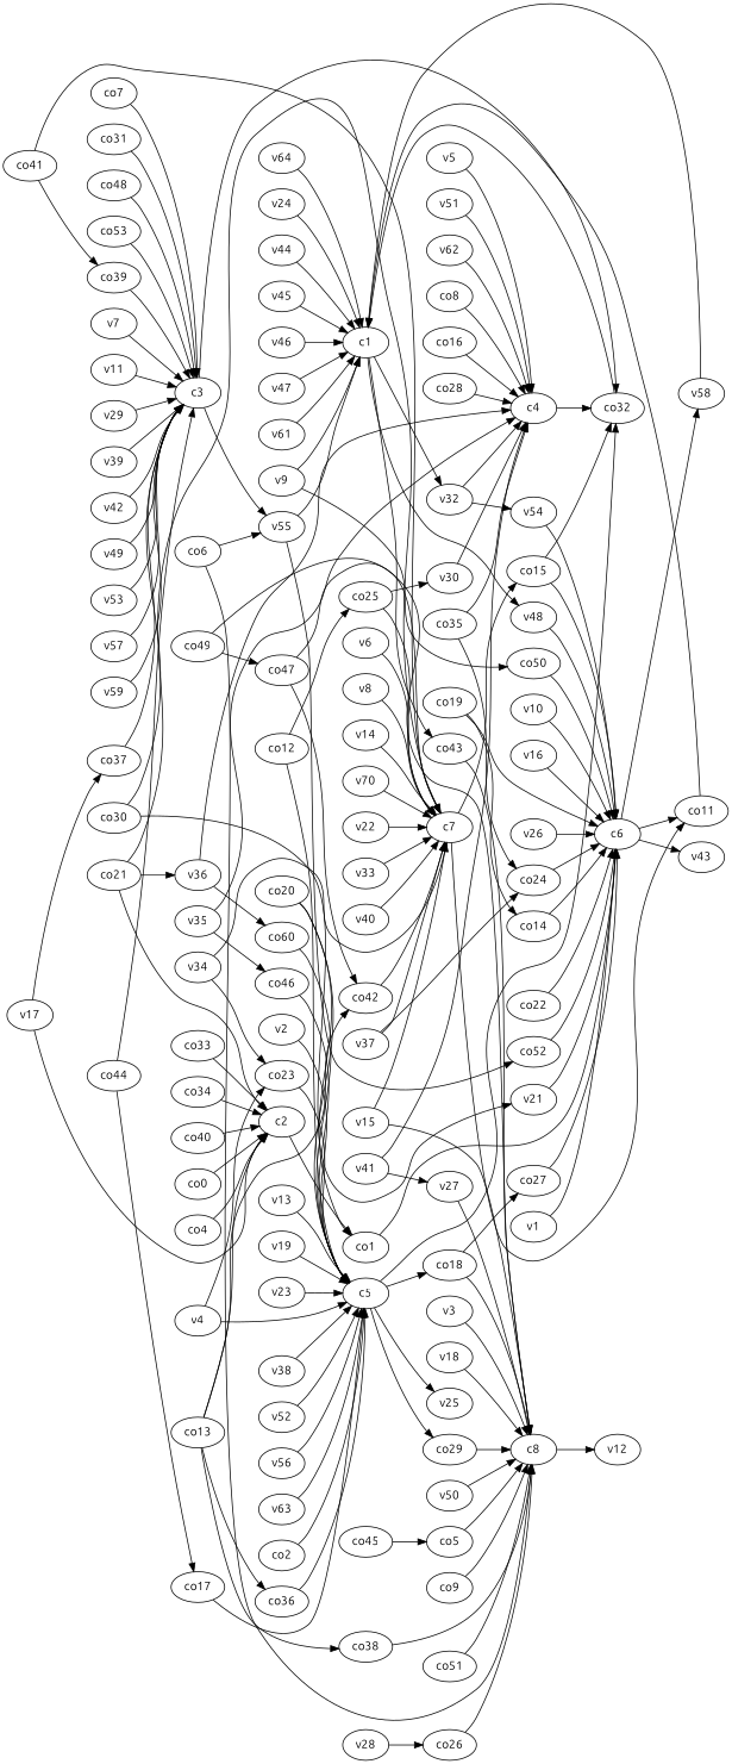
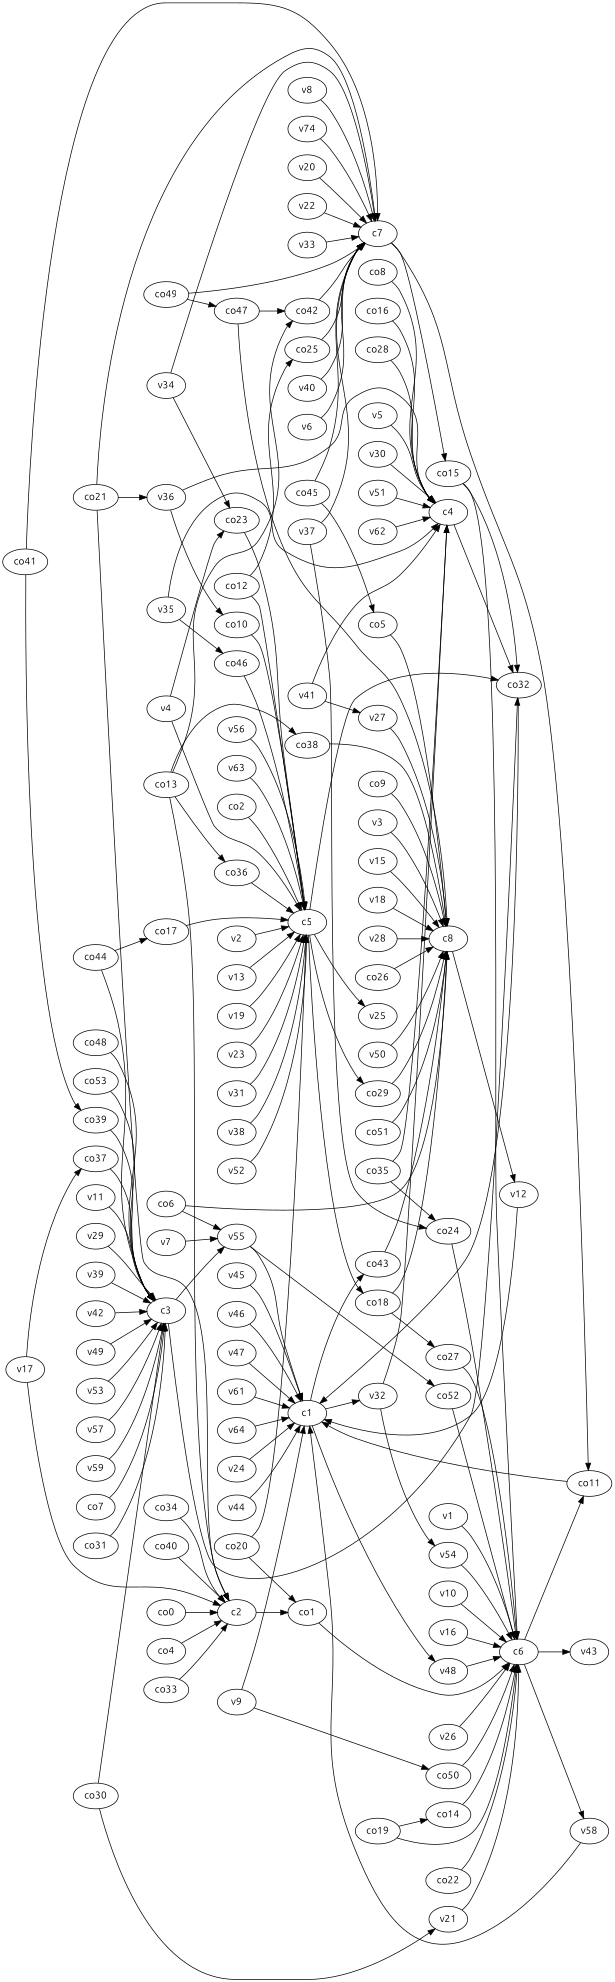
  strict digraph {
    fontname=Ubuntu
    rankdir=LR
    node [fontname=Ubuntu]
    edge [fontname=Ubuntu weight=1]
    c1
    v32
    v48
    co43
    c4
    v54
    c6
    c8
    c2
    co1
    c3
    v55
    co32
    co52
    c5
    co18
    co29
    v25
    co27
    v58
    co11
    v43
    c7
    co15
    v12
    v1
    v2
    v3
    v4
    co23
    v5
    v6
    v7
    v8
    v9
    co50
    v10
    v11
    v13
-   v14
+   v14 [label=v74]
    v15
    v16
    v17
    co37
    v18
    v19
-   v20 [label=v70]
+   v20
    v21
    v22
    v23
    v24
    v26
    v27
    v28
    v29
    v30
+   v31
    v33
    v34
    v35
    co46
    v36
-   co10 [label=co60]
+   co10
    v37
    co24
    v38
    v39
    v40
    v41
    v42
    v44
    v45
    v46
    v47
    v49
    v50
    v51
    v52
    v53
    v56
    v57
    v59
    co13
    co36
    co38
    co42
    v61
    v62
    v63
    v64
    co2
    n92 [label=co0]
    co4
    co5
    co6
    co7
    co8
    co9
    co12
    co25
    co14
    co16
    co17
    co19
    co20
    co21
    co22
    co26
    co28
    co30
    co31
    co33
    co34
    co35
    co39
    co40
    co41
    co44
    co45
    co47
    co48
    co49
    co51
    co53
    c1 -> v32
    c1 -> v48
    c1 -> co43
    v32 -> c4
    v32 -> v54
    v48 -> c6
    co43 -> c8
    c4 -> co32
    v54 -> c6
    c6 -> v58
    c6 -> co11
    c6 -> v43
    c8 -> v12
    c2 -> co1
    co1 -> c6
    c3 -> v55
    c3 -> co32
    v55 -> c1
    v55 -> co52
    co32 -> c1
    co52 -> c6
    c5 -> co32
    c5 -> co18
    c5 -> co29
    c5 -> v25
    co18 -> c8
    co18 -> co27
    co29 -> c8
    co27 -> c6
    v58 -> c1
    co11 -> c1
    c7 -> co11
    c7 -> co15
    co15 -> c6
    co15 -> co32
+   v12 -> c1
    v1 -> c6
    v2 -> c5
    v3 -> c8
    v4 -> c5
    v4 -> co23
    co23 -> c5
    v5 -> c4
    v6 -> c7
-   v7 -> c3
+   v7 -> v55
    v8 -> c7
    v9 -> c1
    v9 -> co50
    co50 -> c6
    v10 -> c6
    v11 -> c3
    v13 -> c5
    v14 -> c7
    v15 -> c8
    v16 -> c6
    v17 -> c2
    v17 -> co37
    co37 -> c3
    v18 -> c8
    v19 -> c5
    v20 -> c7
    v21 -> c6
    v22 -> c7
    v23 -> c5
    v24 -> c1
    v26 -> c6
    v27 -> c8
-   v28 -> co26
+   v28 -> c8
    v29 -> c3
    v30 -> c4
+   v31 -> c5
    v33 -> c7
    v34 -> c7
    v34 -> co23
    v35 -> c4
    v35 -> co46
    co46 -> c5
    v36 -> c4
    v36 -> co10
    co10 -> c5
    v37 -> c7
    v37 -> co24
    co24 -> c6
    v38 -> c5
    v39 -> c3
    v40 -> c7
    v41 -> c4
    v41 -> v27
    v42 -> c3
    v44 -> c1
    v45 -> c1
    v46 -> c1
    v47 -> c1
    v49 -> c3
    v50 -> c8
    v51 -> c4
    v52 -> c5
    v53 -> c3
    v56 -> c5
    v57 -> c3
    v59 -> c3
    co13 -> c2
    co13 -> co36
    co13 -> co38
    co13 -> co42
    co36 -> c5
    co38 -> c8
    co42 -> c7
    v61 -> c1
    v62 -> c4
    v63 -> c5
    v64 -> c1
    co2 -> c5
    n92 -> c2
    co4 -> c2
    co5 -> c8
    co6 -> c8
    co6 -> v55
    co7 -> c3
    co8 -> c4
    co9 -> c8
    co12 -> c5
    co12 -> co25
    co25 -> c7
-   co25 -> v30
    co14 -> c6
    co16 -> c4
    co17 -> c5
    co19 -> c6
    co19 -> co14
    co20 -> co1
    co20 -> c5
    co21 -> c2
    co21 -> c7
    co21 -> v36
    co22 -> c6
    co26 -> c8
    co28 -> c4
    co30 -> c3
    co30 -> v21
    co31 -> c3
    co33 -> c2
    co34 -> c2
    co35 -> c4
    co35 -> co24
    co39 -> c3
    co40 -> c2
    co41 -> c7
    co41 -> co39
    co44 -> c3
    co44 -> co17
-   v15 -> c7
+   co45 -> c7
    co45 -> co5
    co47 -> c8
    co47 -> co42
    co48 -> c3
    co49 -> c7
    co49 -> co47
    co51 -> c8
    co53 -> c3
  }
